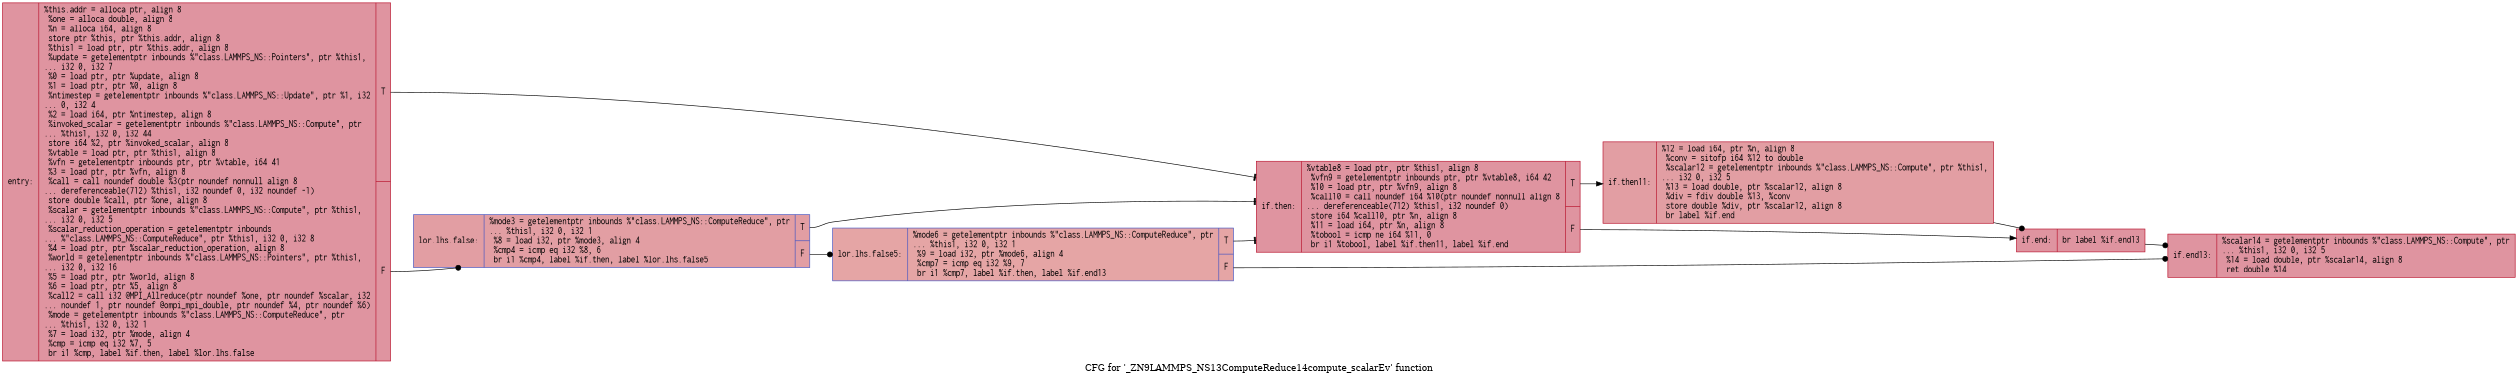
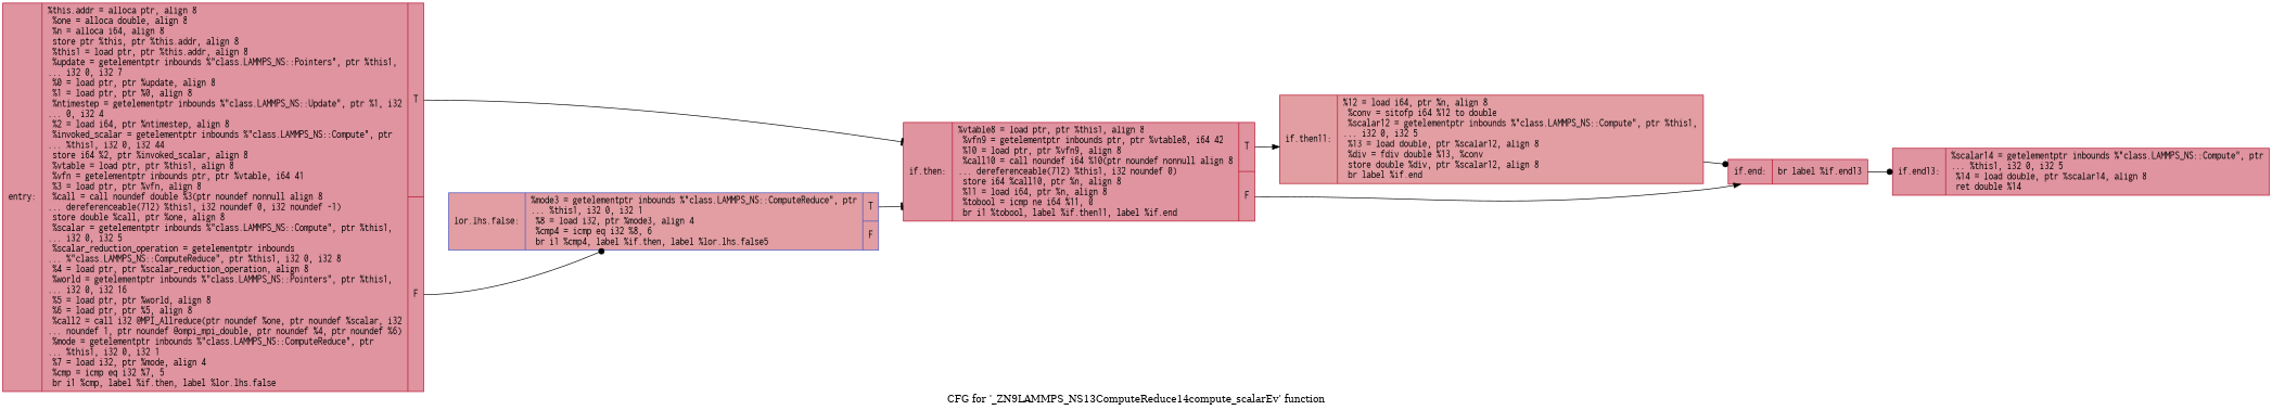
  digraph {
    label="CFG for '_ZN9LAMMPS_NS13ComputeReduce14compute_scalarEv' function"
    rankdir=LR
    node [color="#b70d28ff" fillcolor="#b70d2870" fontname=Courier shape=record style=filled]
    edge [tailport=s0 arrowhead=dot]
    n1 [label="{entry:\l|  %this.addr = alloca ptr, align 8\l  %one = alloca double, align 8\l  %n = alloca i64, align 8\l  store ptr %this, ptr %this.addr, align 8\l  %this1 = load ptr, ptr %this.addr, align 8\l  %update = getelementptr inbounds %\"class.LAMMPS_NS::Pointers\", ptr %this1,\l... i32 0, i32 7\l  %0 = load ptr, ptr %update, align 8\l  %1 = load ptr, ptr %0, align 8\l  %ntimestep = getelementptr inbounds %\"class.LAMMPS_NS::Update\", ptr %1, i32\l... 0, i32 4\l  %2 = load i64, ptr %ntimestep, align 8\l  %invoked_scalar = getelementptr inbounds %\"class.LAMMPS_NS::Compute\", ptr\l... %this1, i32 0, i32 44\l  store i64 %2, ptr %invoked_scalar, align 8\l  %vtable = load ptr, ptr %this1, align 8\l  %vfn = getelementptr inbounds ptr, ptr %vtable, i64 41\l  %3 = load ptr, ptr %vfn, align 8\l  %call = call noundef double %3(ptr noundef nonnull align 8\l... dereferenceable(712) %this1, i32 noundef 0, i32 noundef -1)\l  store double %call, ptr %one, align 8\l  %scalar = getelementptr inbounds %\"class.LAMMPS_NS::Compute\", ptr %this1,\l... i32 0, i32 5\l  %scalar_reduction_operation = getelementptr inbounds\l... %\"class.LAMMPS_NS::ComputeReduce\", ptr %this1, i32 0, i32 8\l  %4 = load ptr, ptr %scalar_reduction_operation, align 8\l  %world = getelementptr inbounds %\"class.LAMMPS_NS::Pointers\", ptr %this1,\l... i32 0, i32 16\l  %5 = load ptr, ptr %world, align 8\l  %6 = load ptr, ptr %5, align 8\l  %call2 = call i32 @MPI_Allreduce(ptr noundef %one, ptr noundef %scalar, i32\l... noundef 1, ptr noundef @ompi_mpi_double, ptr noundef %4, ptr noundef %6)\l  %mode = getelementptr inbounds %\"class.LAMMPS_NS::ComputeReduce\", ptr\l... %this1, i32 0, i32 1\l  %7 = load i32, ptr %mode, align 4\l  %cmp = icmp eq i32 %7, 5\l  br i1 %cmp, label %if.then, label %lor.lhs.false\l|{<s0>T|<s1>F}}"]
    n2 [label="{if.then:\l|  %vtable8 = load ptr, ptr %this1, align 8\l  %vfn9 = getelementptr inbounds ptr, ptr %vtable8, i64 42\l  %10 = load ptr, ptr %vfn9, align 8\l  %call10 = call noundef i64 %10(ptr noundef nonnull align 8\l... dereferenceable(712) %this1, i32 noundef 0)\l  store i64 %call10, ptr %n, align 8\l  %11 = load i64, ptr %n, align 8\l  %tobool = icmp ne i64 %11, 0\l  br i1 %tobool, label %if.then11, label %if.end\l|{<s0>T|<s1>F}}"]
    n3 [color="#3d50c3ff" fillcolor="#be242e70" label="{lor.lhs.false:\l|  %mode3 = getelementptr inbounds %\"class.LAMMPS_NS::ComputeReduce\", ptr\l... %this1, i32 0, i32 1\l  %8 = load i32, ptr %mode3, align 4\l  %cmp4 = icmp eq i32 %8, 6\l  br i1 %cmp4, label %if.then, label %lor.lhs.false5\l|{<s0>T|<s1>F}}"]
    n4 [fillcolor="#be242e70" label="{if.then11:\l|  %12 = load i64, ptr %n, align 8\l  %conv = sitofp i64 %12 to double\l  %scalar12 = getelementptr inbounds %\"class.LAMMPS_NS::Compute\", ptr %this1,\l... i32 0, i32 5\l  %13 = load double, ptr %scalar12, align 8\l  %div = fdiv double %13, %conv\l  store double %div, ptr %scalar12, align 8\l  br label %if.end\l}"]
    n5 [label="{if.end:\l|  br label %if.end13\l}"]
-   n6 [color="#3d50c3ff" fillcolor="#c5333470" label="{lor.lhs.false5:\l|  %mode6 = getelementptr inbounds %\"class.LAMMPS_NS::ComputeReduce\", ptr\l... %this1, i32 0, i32 1\l  %9 = load i32, ptr %mode6, align 4\l  %cmp7 = icmp eq i32 %9, 7\l  br i1 %cmp7, label %if.then, label %if.end13\l|{<s0>T|<s1>F}}"]
    n7 [label="{if.end13:\l|  %scalar14 = getelementptr inbounds %\"class.LAMMPS_NS::Compute\", ptr\l... %this1, i32 0, i32 5\l  %14 = load double, ptr %scalar14, align 8\l  ret double %14\l}"]
    n1 -> n2 [arrowhead=tee]
    n1 -> n3 [tailport=s1]
    n2 -> n4 [arrowhead=normal]
    n2 -> n5 [tailport=s1 arrowhead=normal]
    n3 -> n2 [arrowhead=tee]
-   n3 -> n6 [tailport=s1]
    n4 -> n5 [tailport=""]
    n5 -> n7 [tailport=""]
-   n6 -> n2 [arrowhead=tee]
-   n6 -> n7 [tailport=s1]
  }
